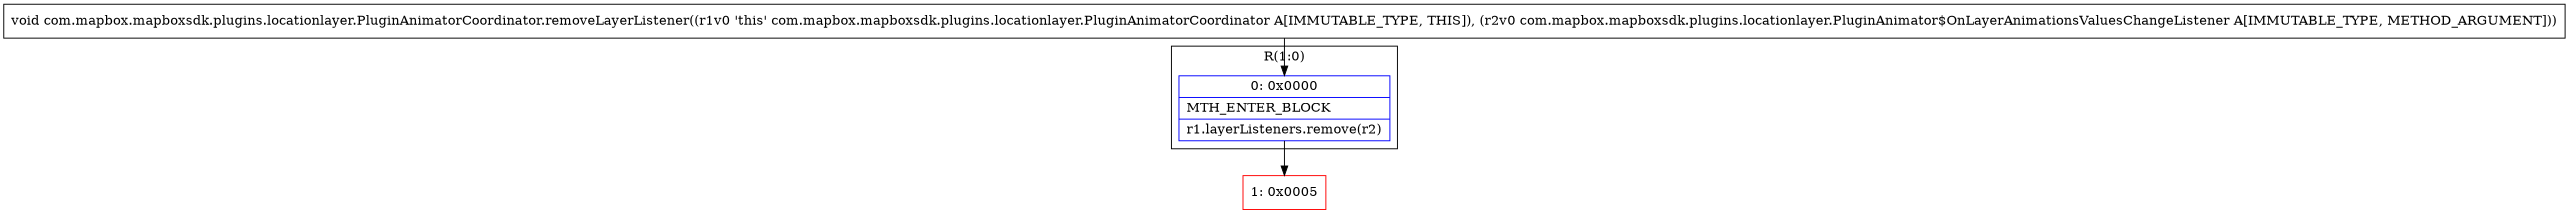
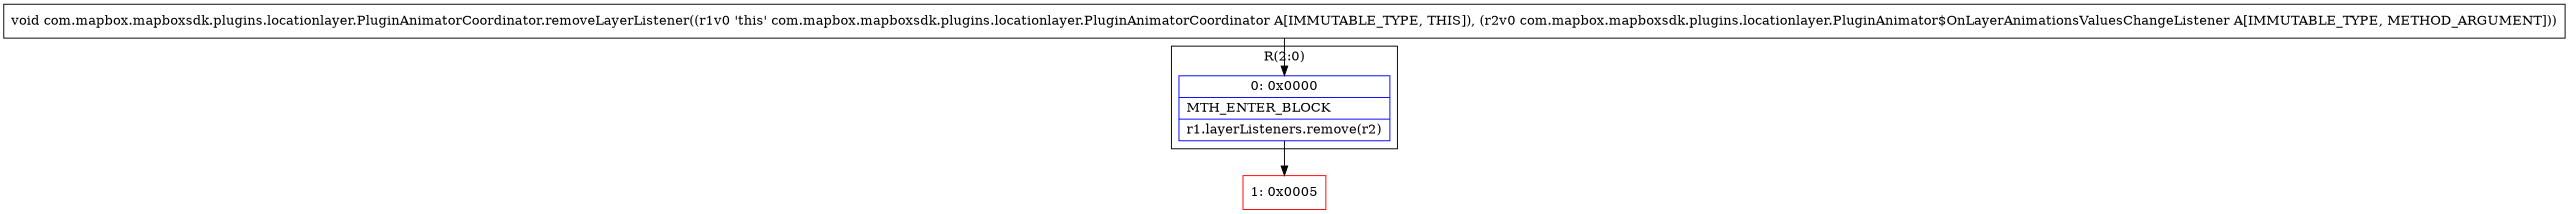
  digraph {
    node [shape=record]
    n1 [color=blue label="{0\:\ 0x0000|MTH_ENTER_BLOCK\l|r1.layerListeners.remove(r2)\l}"]
    n2 [color=red label="{1\:\ 0x0005}"]
    n3 [label="{void com.mapbox.mapboxsdk.plugins.locationlayer.PluginAnimatorCoordinator.removeLayerListener((r1v0 'this' com.mapbox.mapboxsdk.plugins.locationlayer.PluginAnimatorCoordinator A[IMMUTABLE_TYPE, THIS]), (r2v0 com.mapbox.mapboxsdk.plugins.locationlayer.PluginAnimator$OnLayerAnimationsValuesChangeListener A[IMMUTABLE_TYPE, METHOD_ARGUMENT])) }"]
    subgraph cluster_1 {
-     label="R(1:0)"
+     label="R(2:0)"
      n1
    }
    n1 -> n2
    n3 -> n1
  }
